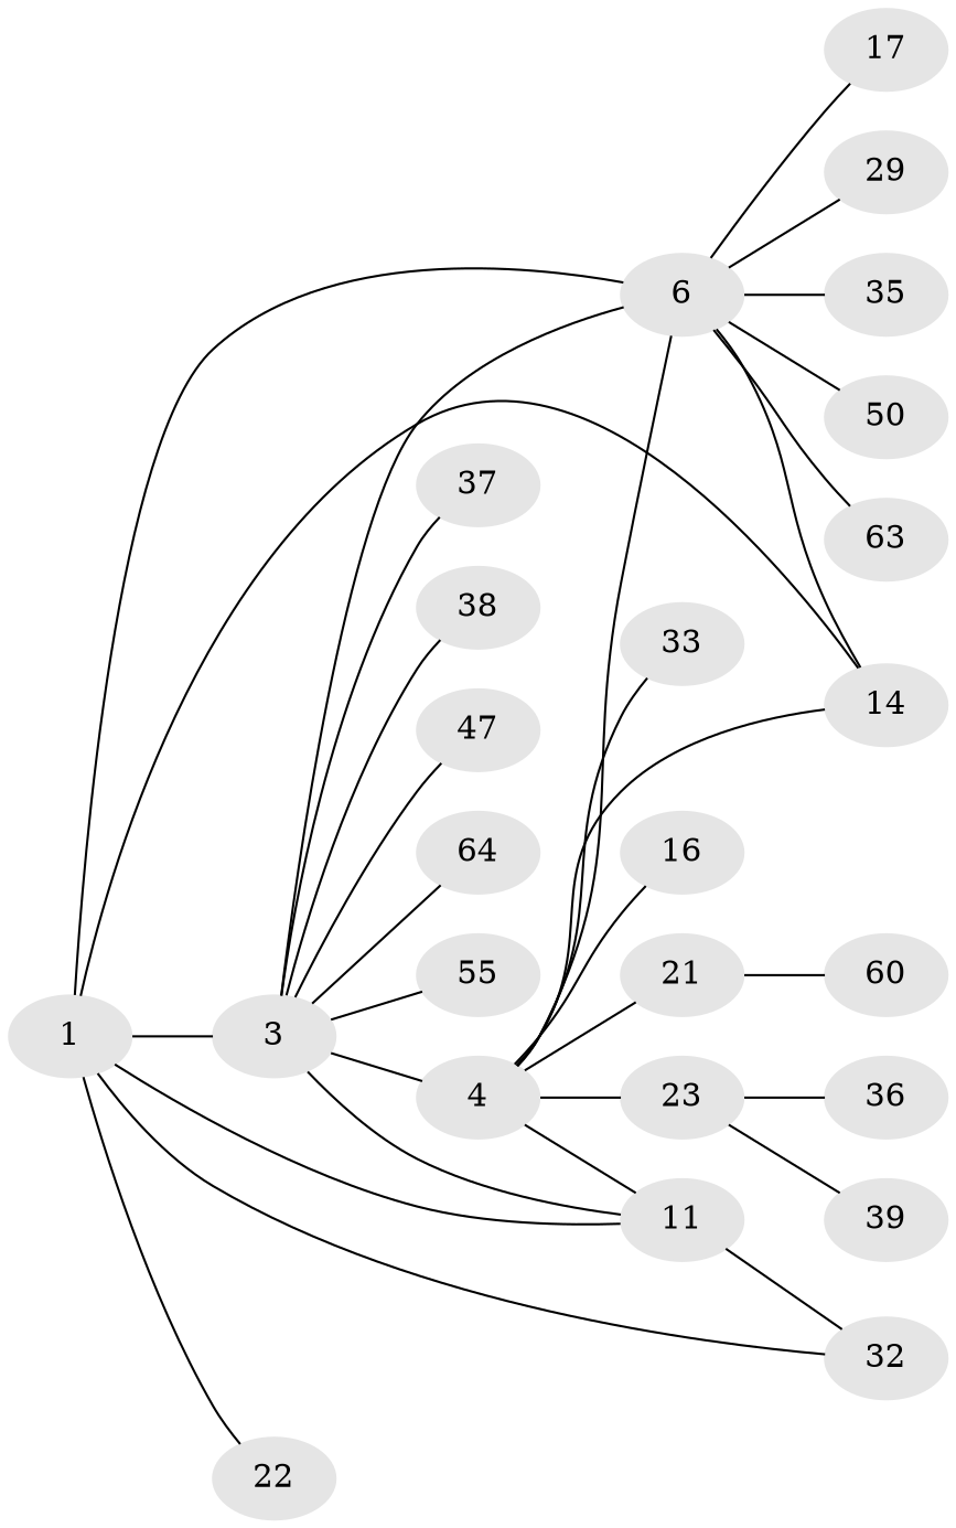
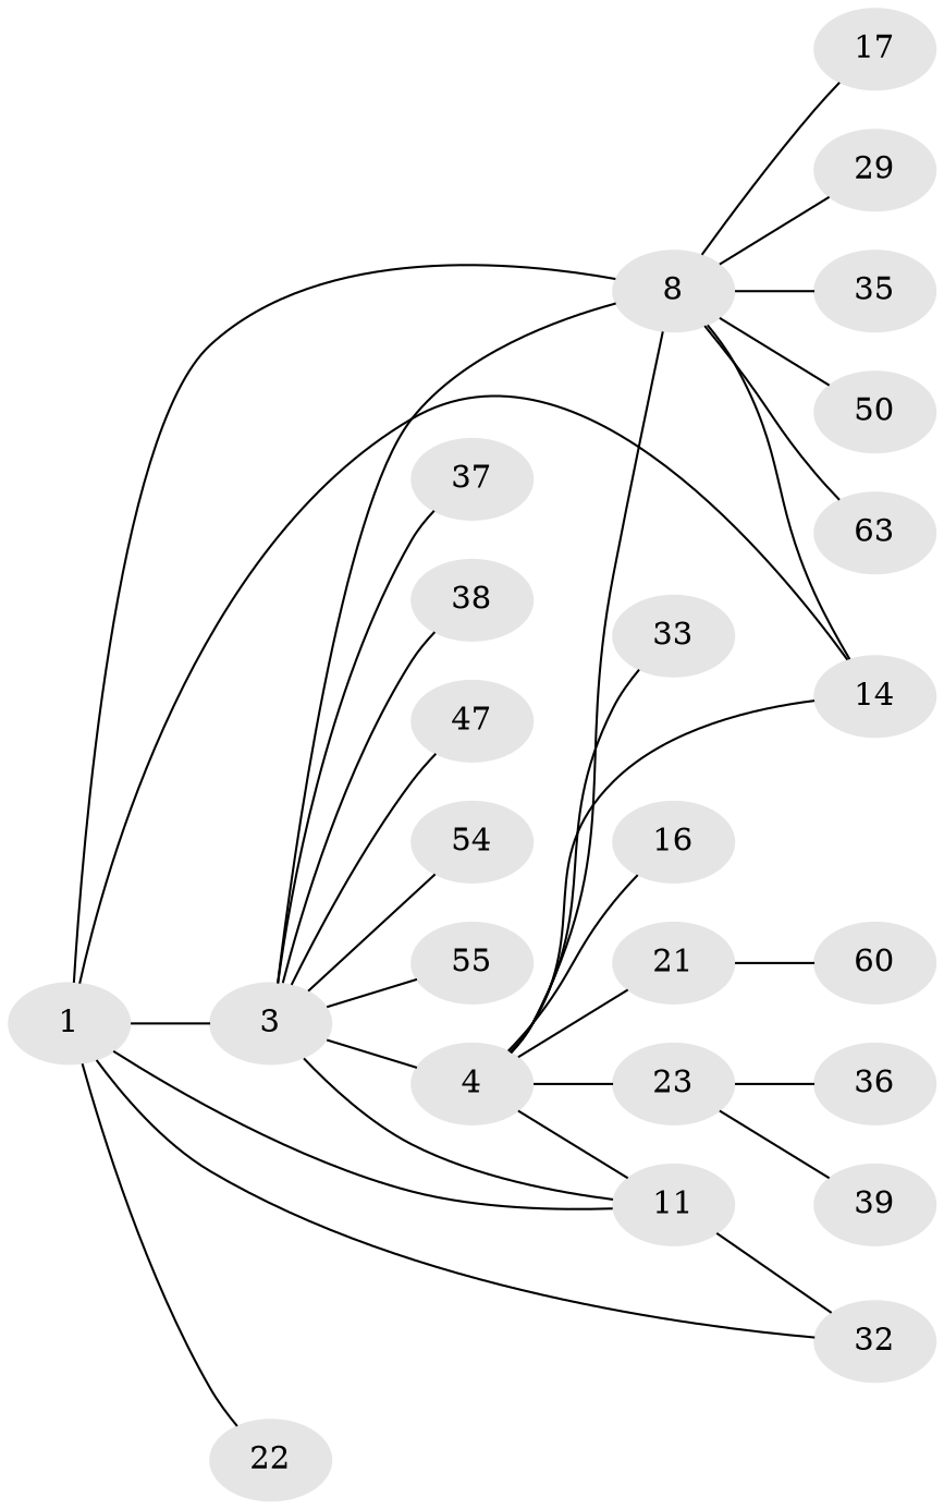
  graph {
    rankdir=LR
    node [color=gray90 style=filled]
    1 [super="+2"]
    3 [super="+10+30+28"]
-   8 [super="+9+20" label=6]
+   8 [super="+9+20"]
    11 [super="+59+13+12"]
    14 [super="+31+44+43+58+62+49+51+15"]
    22 [super="+53+65+46"]
    32
    4 [super="+6+41+7+26+5"]
    37
    38
    47
-   54 [label=64]
+   54
    55
    17
    29
    35
    50
    63
    16
    21
    23
    33
    60
    36
    39
    1 -- 3 [weight=2]
    1 -- 8
    1 -- 11
    1 -- 14
    1 -- 22
    1 -- 32
    3 -- 8
    3 -- 11 [weight=4]
    3 -- 4
    3 -- 37
    3 -- 38
    3 -- 47
    3 -- 54
    3 -- 55
    8 -- 14 [weight=2]
    8 -- 17
    8 -- 29
    8 -- 35
    8 -- 50
    8 -- 63
    11 -- 32
    4 -- 8 [weight=2]
    4 -- 11
    4 -- 14 [weight=3]
    4 -- 16
    4 -- 21
    4 -- 23
    4 -- 33
    21 -- 60
    23 -- 36
    23 -- 39
  }
